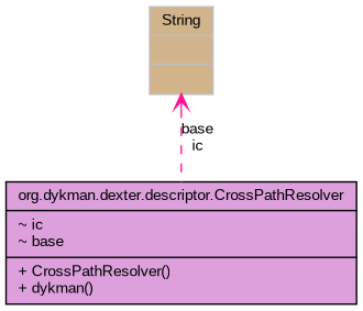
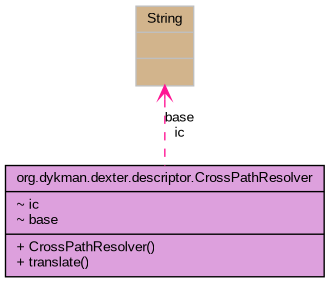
  digraph {
    fontname="Liberation Sans"
    node [fontname="Liberation Sans" fontsize=10 shape=record style=filled]
-   n1 [color=black fillcolor=plum fontcolor=black height=0.2 label="{org.dykman.dexter.descriptor.CrossPathResolver\n|~ ic\l~ base\l|+ CrossPathResolver()\l+ dykman()\l}" width=0.4]
+   n1 [color=black fillcolor=plum fontcolor=black height=0.2 label="{org.dykman.dexter.descriptor.CrossPathResolver\n|~ ic\l~ base\l|+ CrossPathResolver()\l+ translate()\l}" width=0.4]
    n2 [color=grey75 height=0.2 label="{String\n||}" width=0.4 fillcolor=tan]
    n2 -> n1 [arrowtail=open color=deeppink dir=back fontname="Liberation Sans" fontsize=10 label="base\nic" labelfontname=FreeSans labelfontsize=10 style=dashed]
  }
